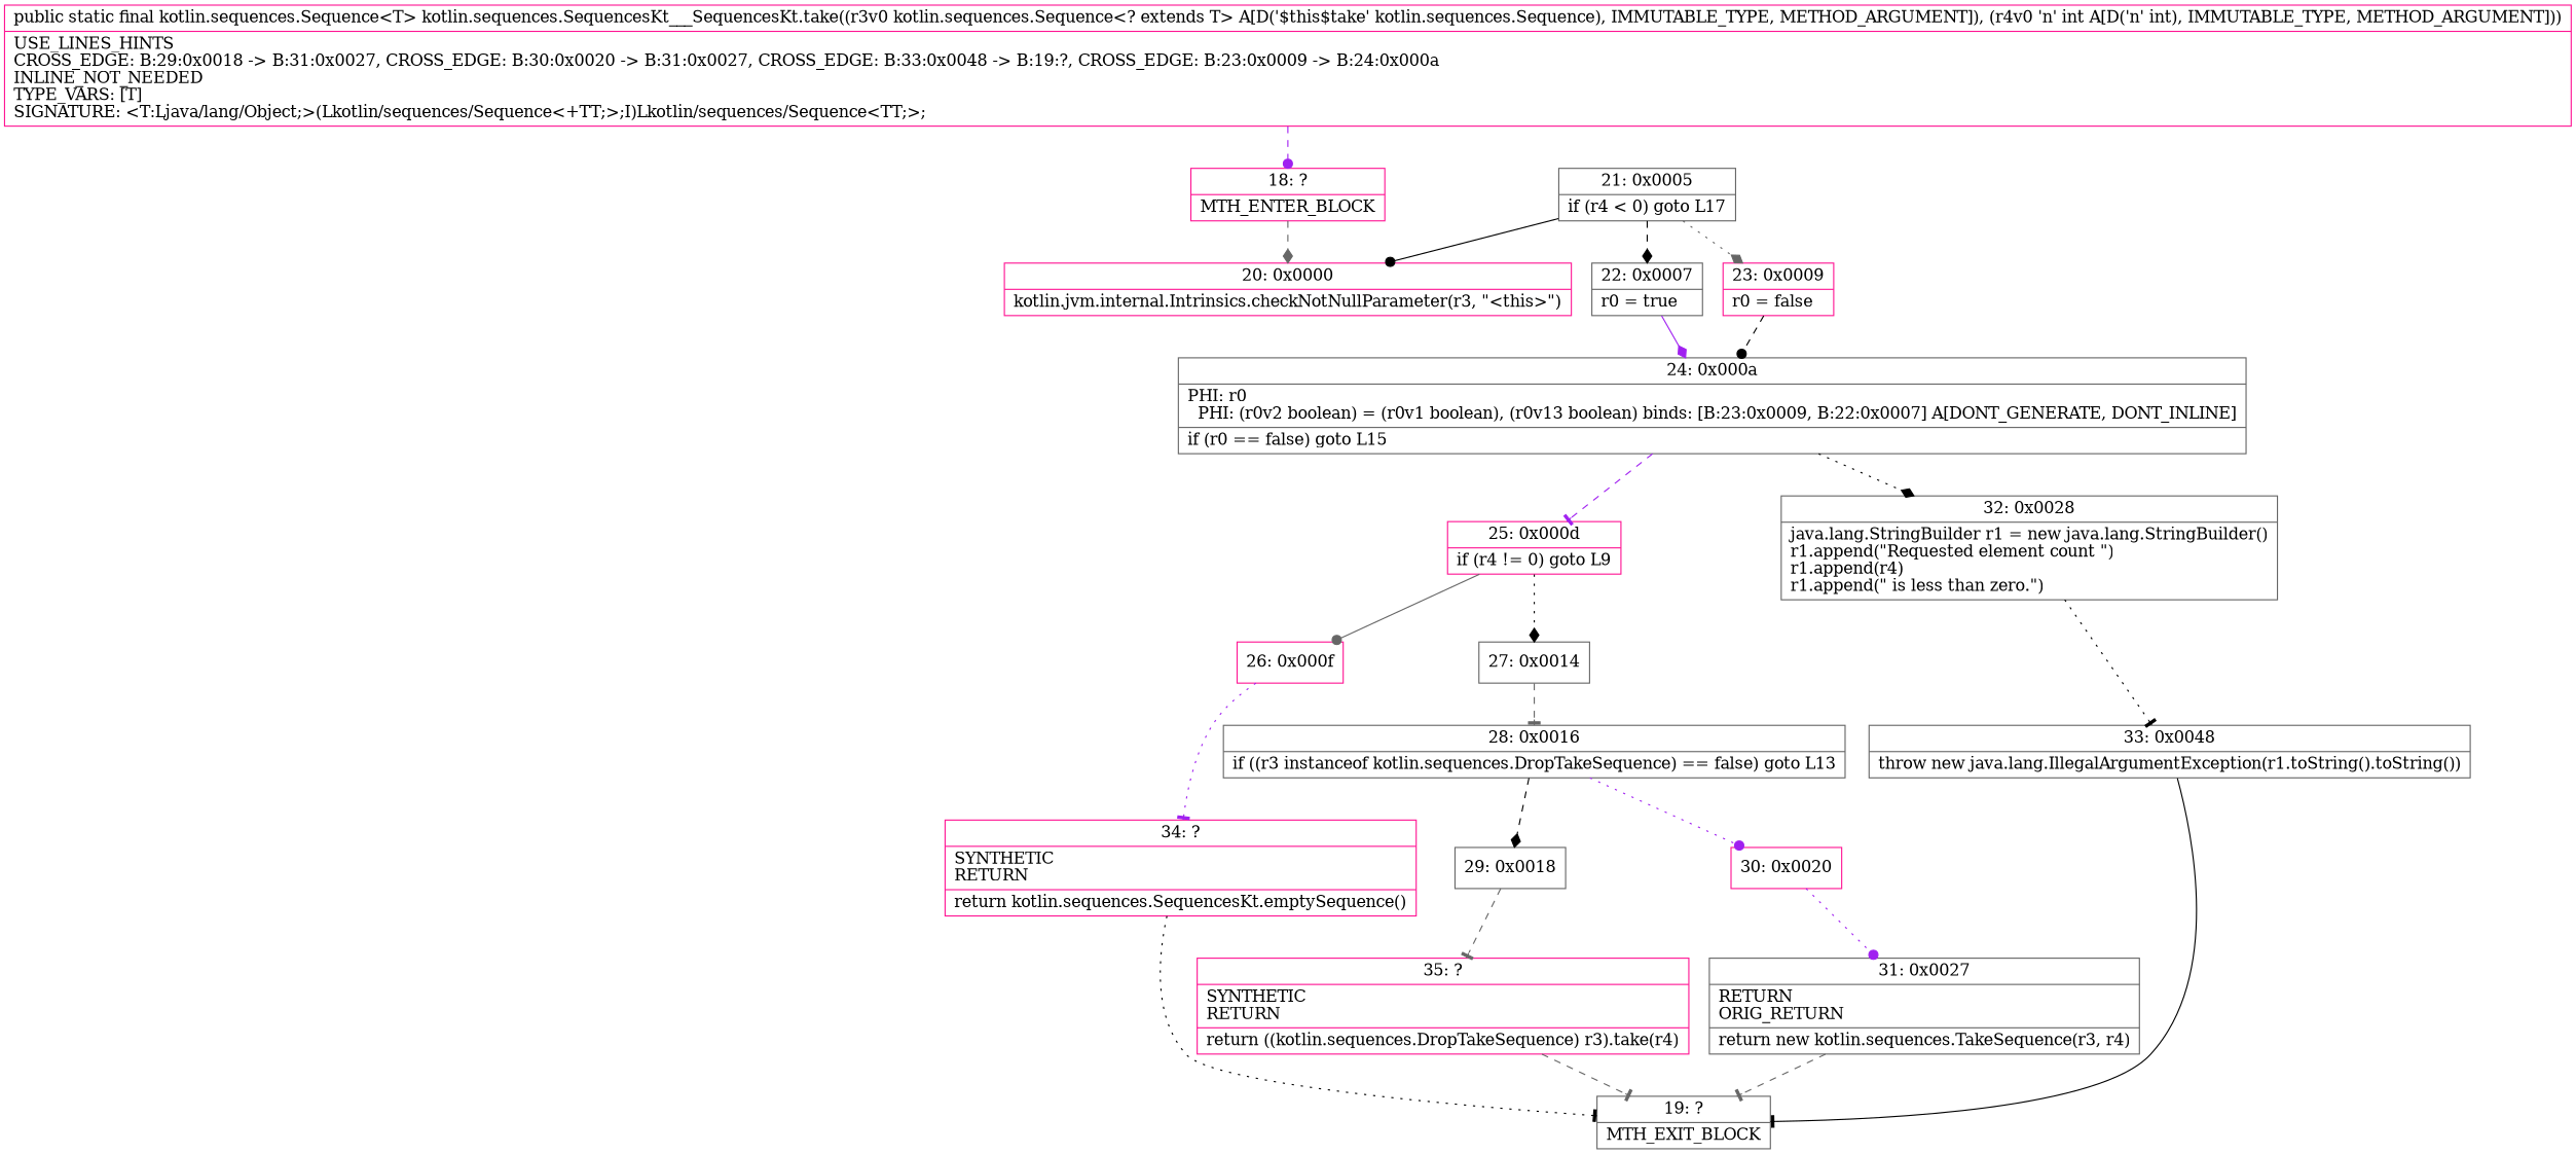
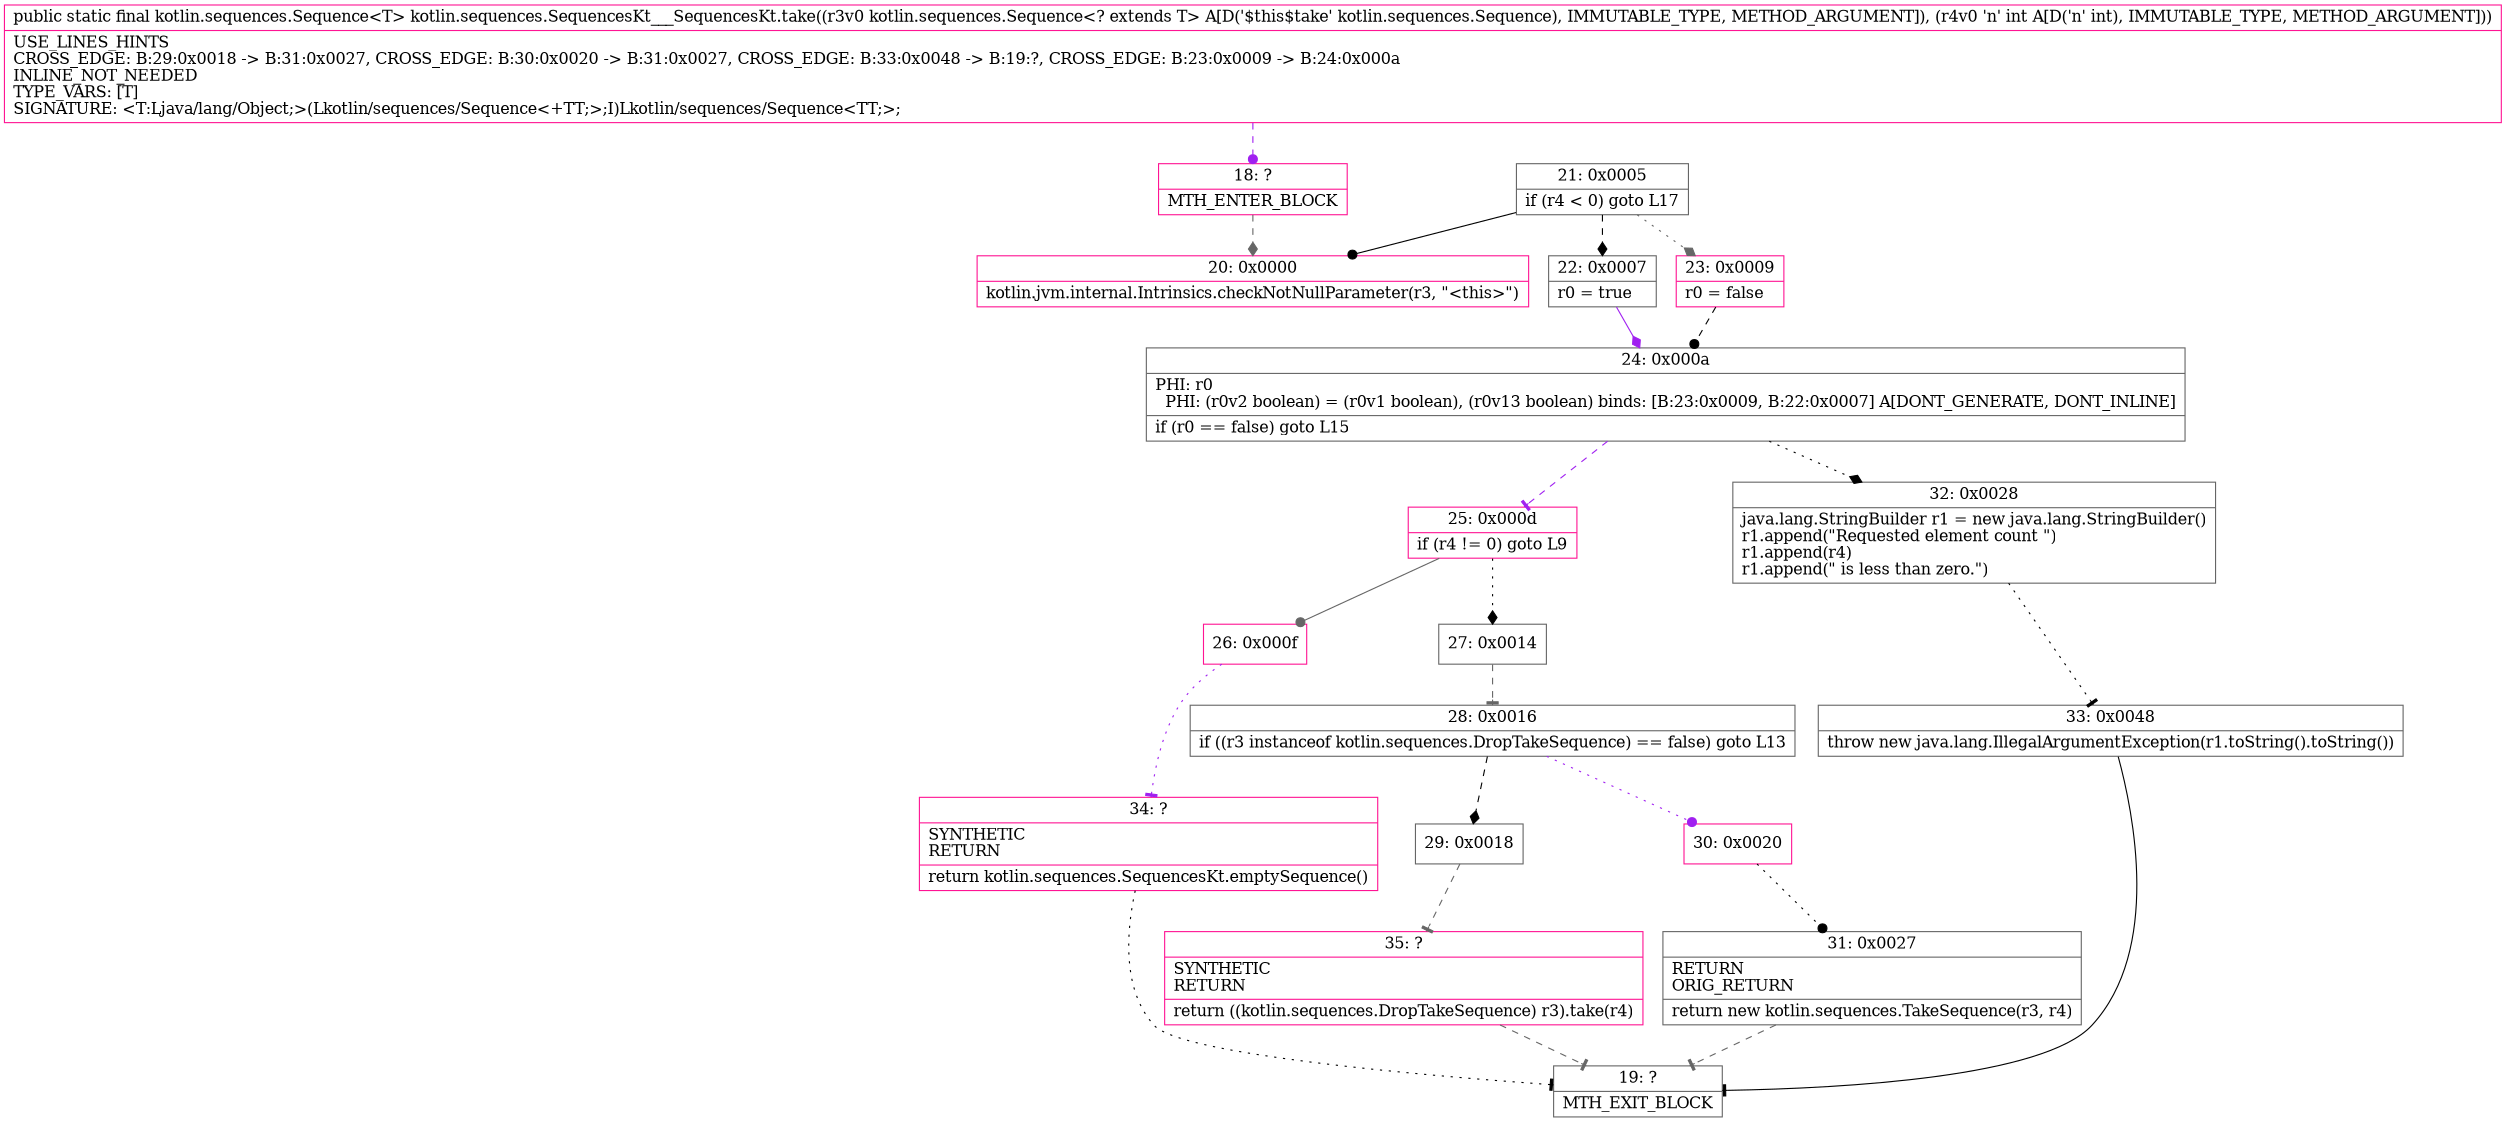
  digraph {
    node [color=gray40 shape=record]
    edge [arrowhead=tee color=black style=dashed]
    n1 [color=deeppink label="{18\:\ ?|MTH_ENTER_BLOCK\l}"]
    n2 [color=deeppink label="{20\:\ 0x0000|kotlin.jvm.internal.Intrinsics.checkNotNullParameter(r3, \"\<this\>\")\l}"]
    n3 [label="{21\:\ 0x0005|if (r4 \< 0) goto L17\l}"]
    n4 [label="{22\:\ 0x0007|r0 = true\l}"]
    n5 [color=deeppink label="{23\:\ 0x0009|r0 = false\l}"]
    n6 [label="{24\:\ 0x000a|PHI: r0 \l  PHI: (r0v2 boolean) = (r0v1 boolean), (r0v13 boolean) binds: [B:23:0x0009, B:22:0x0007] A[DONT_GENERATE, DONT_INLINE]\l|if (r0 == false) goto L15\l}"]
    n7 [color=deeppink label="{25\:\ 0x000d|if (r4 != 0) goto L9\l}"]
    n8 [label="{32\:\ 0x0028|java.lang.StringBuilder r1 = new java.lang.StringBuilder()\lr1.append(\"Requested element count \")\lr1.append(r4)\lr1.append(\" is less than zero.\")\l}"]
    n9 [color=deeppink label="{26\:\ 0x000f}"]
    n10 [label="{27\:\ 0x0014}"]
    n11 [label="{33\:\ 0x0048|throw new java.lang.IllegalArgumentException(r1.toString().toString())\l}"]
    n12 [color=deeppink label="{34\:\ ?|SYNTHETIC\lRETURN\l|return kotlin.sequences.SequencesKt.emptySequence()\l}"]
    n13 [label="{28\:\ 0x0016|if ((r3 instanceof kotlin.sequences.DropTakeSequence) == false) goto L13\l}"]
    n14 [label="{19\:\ ?|MTH_EXIT_BLOCK\l}"]
    n15 [label="{29\:\ 0x0018}"]
    n16 [color=deeppink label="{30\:\ 0x0020}"]
    n17 [color=deeppink label="{35\:\ ?|SYNTHETIC\lRETURN\l|return ((kotlin.sequences.DropTakeSequence) r3).take(r4)\l}"]
    n18 [label="{31\:\ 0x0027|RETURN\lORIG_RETURN\l|return new kotlin.sequences.TakeSequence(r3, r4)\l}"]
    n19 [color=deeppink label="{public static final kotlin.sequences.Sequence\<T\> kotlin.sequences.SequencesKt___SequencesKt.take((r3v0 kotlin.sequences.Sequence\<? extends T\> A[D('$this$take' kotlin.sequences.Sequence), IMMUTABLE_TYPE, METHOD_ARGUMENT]), (r4v0 'n' int A[D('n' int), IMMUTABLE_TYPE, METHOD_ARGUMENT]))  | USE_LINES_HINTS\lCROSS_EDGE: B:29:0x0018 \-\> B:31:0x0027, CROSS_EDGE: B:30:0x0020 \-\> B:31:0x0027, CROSS_EDGE: B:33:0x0048 \-\> B:19:?, CROSS_EDGE: B:23:0x0009 \-\> B:24:0x000a\lINLINE_NOT_NEEDED\lTYPE_VARS: [T]\lSIGNATURE: \<T:Ljava\/lang\/Object;\>(Lkotlin\/sequences\/Sequence\<+TT;\>;I)Lkotlin\/sequences\/Sequence\<TT;\>;\l}"]
    n1 -> n2 [arrowhead=diamond color=gray40]
    n3 -> n2 [arrowhead=dot style=solid]
    n3 -> n4 [arrowhead=diamond]
    n3 -> n5 [arrowhead=diamond color=gray40 style=dotted]
    n4 -> n6 [arrowhead=diamond color=purple style=solid]
    n5 -> n6 [arrowhead=dot]
    n6 -> n7 [color=purple]
    n6 -> n8 [arrowhead=diamond style=dotted]
    n7 -> n9 [arrowhead=dot color=gray40 style=solid]
    n7 -> n10 [arrowhead=diamond style=dotted]
    n8 -> n11 [style=dotted]
    n9 -> n12 [color=purple style=dotted]
    n10 -> n13 [color=gray40]
    n11 -> n14 [style=solid]
    n12 -> n14 [style=dotted]
    n13 -> n15 [arrowhead=diamond]
    n13 -> n16 [arrowhead=dot color=purple style=dotted]
    n15 -> n17 [color=gray40]
-   n16 -> n18 [arrowhead=dot color=purple style=dotted]
+   n16 -> n18 [arrowhead=dot style=dotted]
    n17 -> n14 [color=gray40]
    n18 -> n14 [color=gray40]
    n19 -> n1 [arrowhead=dot color=purple]
  }
